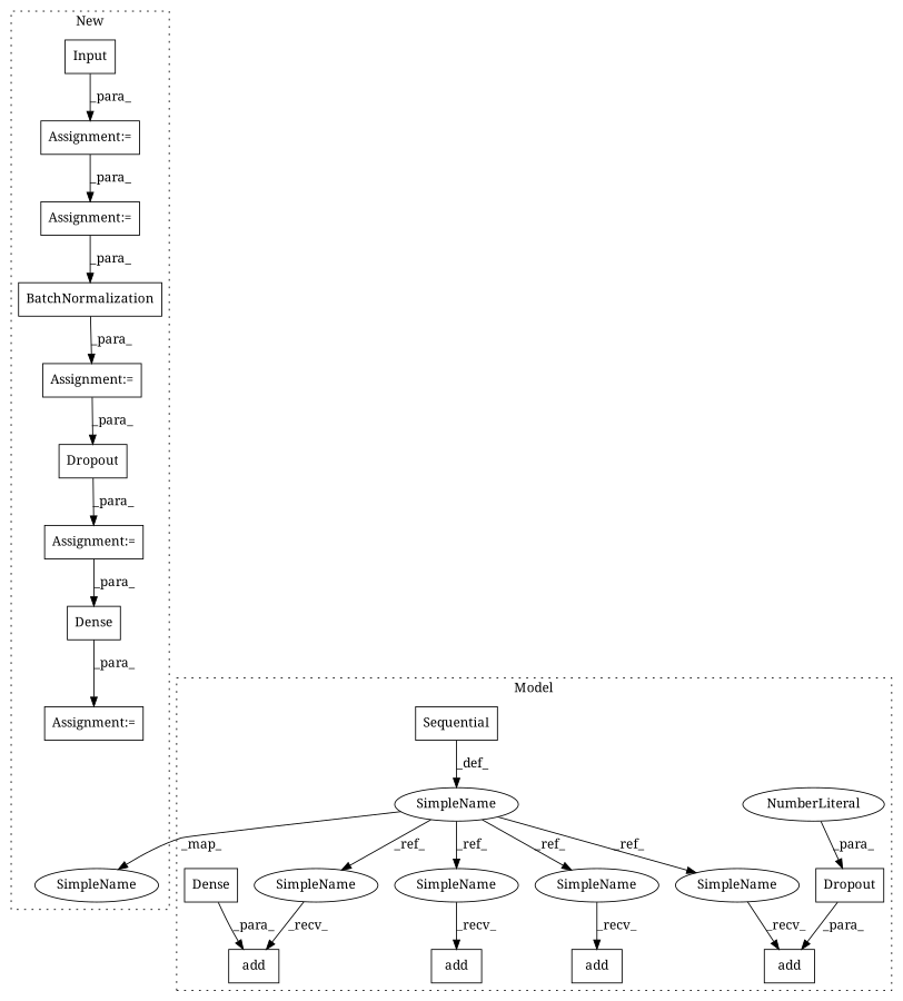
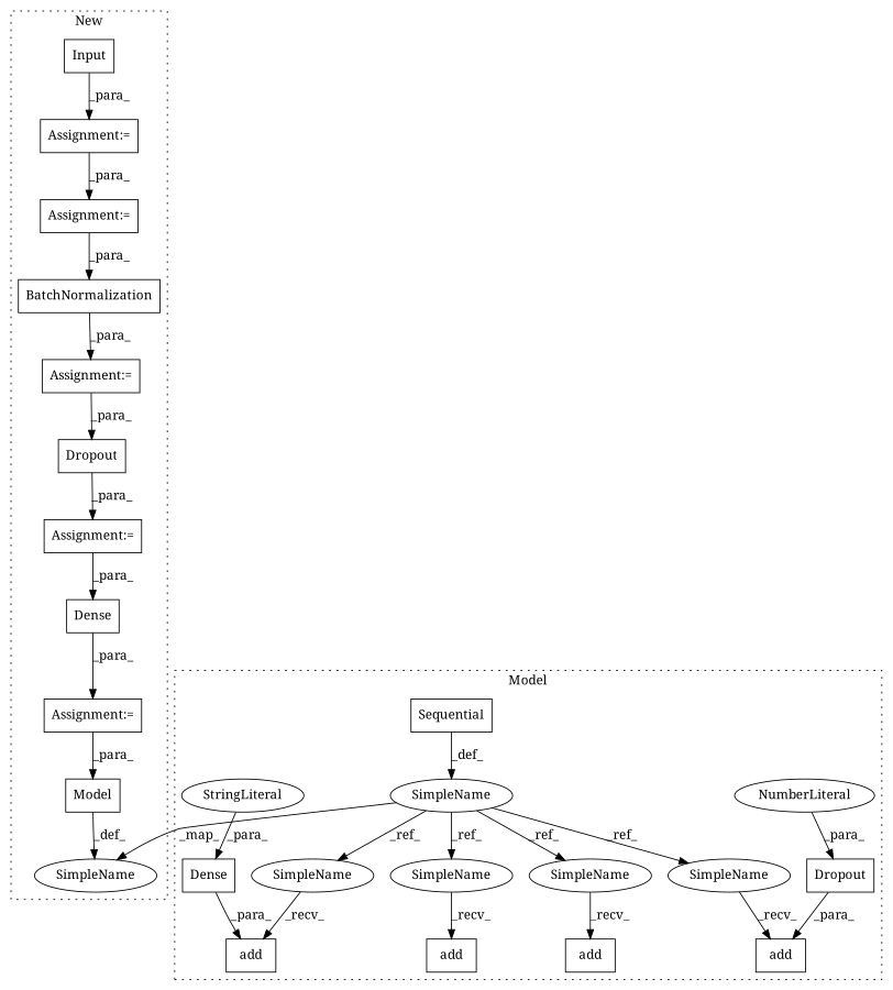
  digraph {
    fontname="Noto Serif"
    node [a=32 fontname="Noto Serif" l=5 shape=box]
    edge [fontname="Noto Serif"]
    n1 [l="4,1" label=add s="2142,2158"]
    n2 [l="8,1" label=Dropout s="2146,2157"]
    n3 [a=34 l=3 label=NumberLiteral s=2154 shape=ellipse]
    n4 [l=12 label=Sequential s=1761]
    n5 [l="4,1" label=add s="2171,2206"]
    n6 [l="6,1" label=Dense s="2175,2205"]
    n7 [l="4,1" label=add s="2108,2129"]
+   n8 [a=45 l=9 label=StringLiteral s=2196 shape=ellipse]
    n9 [a=42 label=SimpleName s=1755 shape=ellipse]
    n10 [l="4,1" label=add s="2082,2095"]
    n11 [a=42 label=SimpleName s=2102 shape=ellipse]
    n12 [a=42 label=SimpleName s=2165 shape=ellipse]
    n13 [a=42 label=SimpleName s=2136 shape=ellipse]
    n14 [a=42 label=SimpleName s=2076 shape=ellipse]
    n15 [l="8,1" label=Dropout s="2373,2394"]
    n16 [a=7 l=1 label="Assignment:=" s=2414]
    n17 [a=7 l=1 label="Assignment:=" s=2098]
    n18 [a=7 l=1 label="Assignment:=" s=2496]
    n19 [l="6,1" label=Dense s="2457,2476"]
+   n20 [l="6,1" label=Model s="2571,2603"]
    n21 [a=42 label=SimpleName s=2565 shape=ellipse]
    n22 [l="6,1" label=Input s="2018,2040"]
    n23 [a=7 l=1 label="Assignment:=" s=2151]
    n24 [a=7 l=1 label="Assignment:=" s=2288]
    n25 [l="19,1" label=BatchNormalization s="2236,2268"]
    subgraph cluster_1 {
      label=Model
      style=dotted
      n1
      n2
      n3
      n4
      n5
      n6
      n7
+     n8
      n9
      n10
      n11
      n12
      n13
      n14
    }
    subgraph cluster_2 {
      label=New
      style=dotted
      n15
      n16
      n17
      n18
      n19
+     n20
      n21
      n22
      n23
      n24
      n25
    }
    n2 -> n1 [label=_para_]
    n3 -> n2 [label=_para_]
    n4 -> n9 [label=_def_]
    n6 -> n5 [label=_para_]
+   n8 -> n6 [label=_para_]
    n9 -> n11 [label=_ref_]
    n9 -> n12 [label=_ref_]
    n9 -> n13 [label=_ref_]
    n9 -> n14 [label=_ref_]
    n9 -> n21 [label=_map_]
    n11 -> n7 [label=_recv_]
    n12 -> n5 [label=_recv_]
    n13 -> n1 [label=_recv_]
    n14 -> n10 [label=_recv_]
    n15 -> n16 [label=_para_]
    n16 -> n19 [label=_para_]
    n17 -> n23 [label=_para_]
+   n18 -> n20 [label=_para_]
    n19 -> n18 [label=_para_]
+   n20 -> n21 [label=_def_]
    n22 -> n17 [label=_para_]
    n23 -> n25 [label=_para_]
    n24 -> n15 [label=_para_]
    n25 -> n24 [label=_para_]
  }
